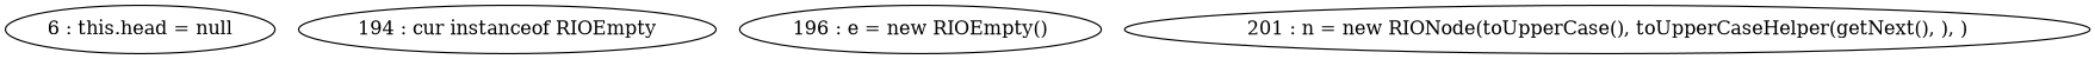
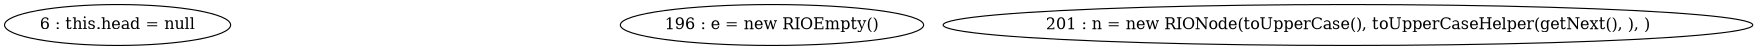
  digraph {
    "6 : this.head = null"
-   "194 : cur instanceof RIOEmpty"
    "196 : e = new RIOEmpty()"
    "201 : n = new RIONode(toUpperCase(), toUpperCaseHelper(getNext(), ), )"
  }
